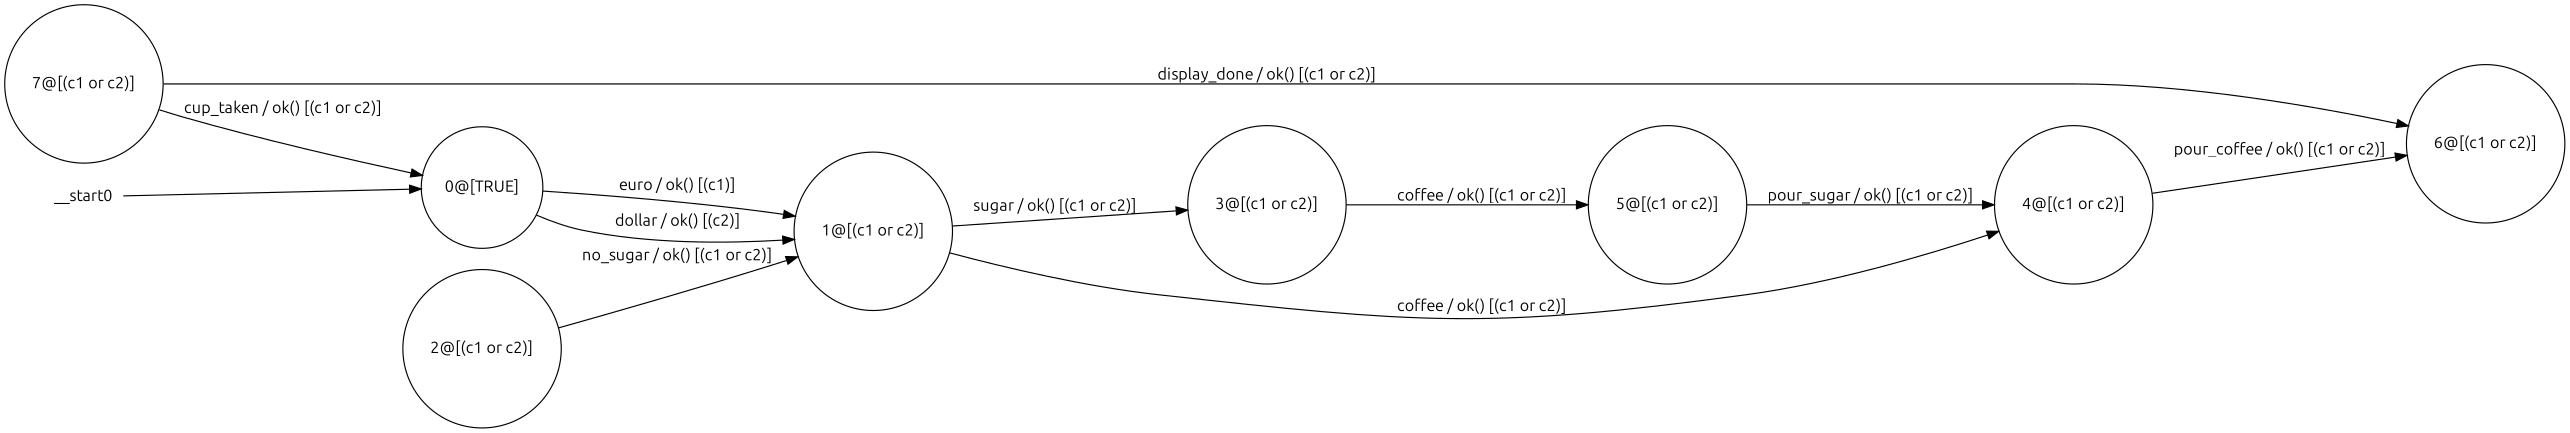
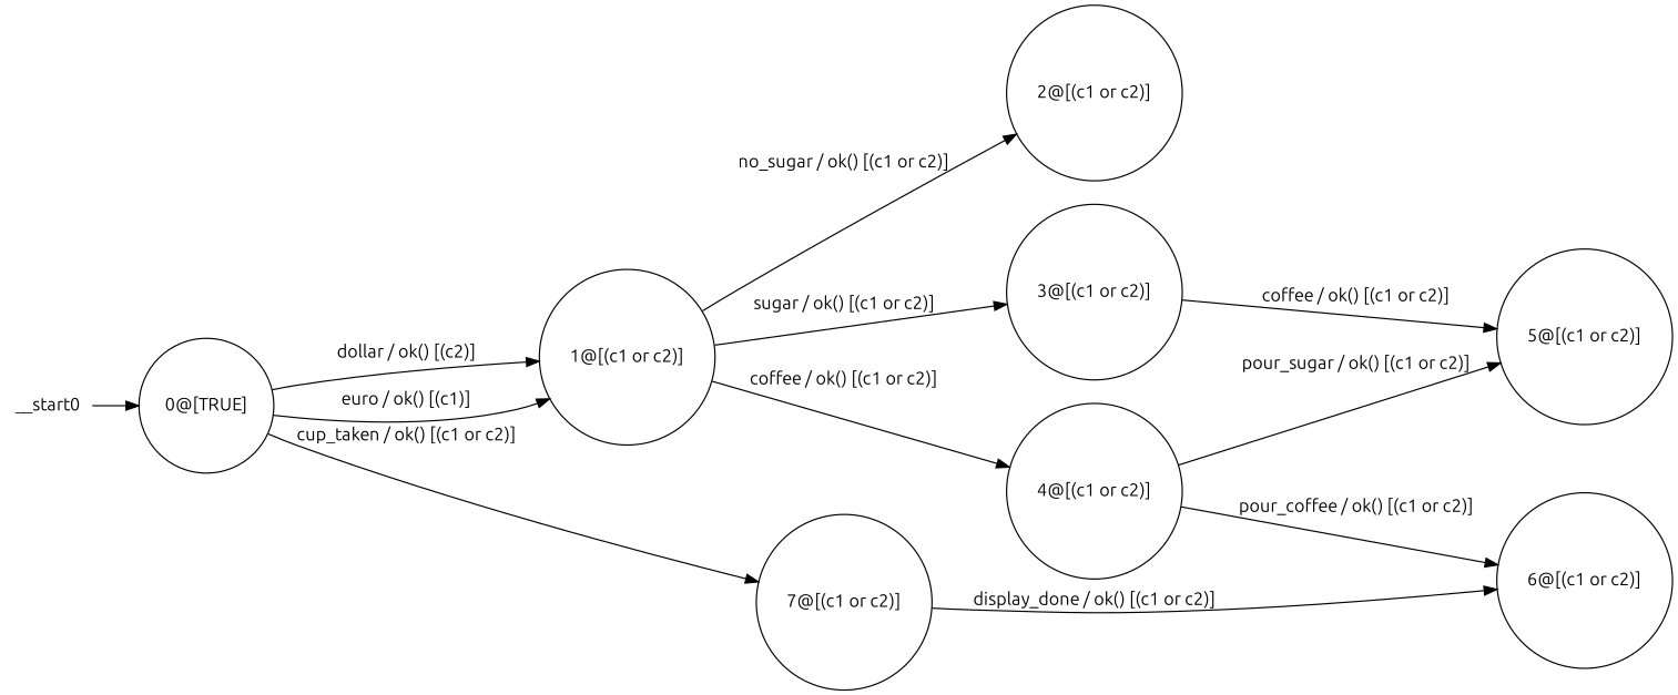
  digraph {
    fontname=Ubuntu
    rankdir=LR
    node [fontname=Ubuntu shape=circle]
    edge [fontname=Ubuntu lblstyle="above, sloped"]
    n1 [label="0@[TRUE]"]
    n2 [label="1@[(c1 or c2)]"]
    n3 [label="2@[(c1 or c2)]"]
    n4 [label="3@[(c1 or c2)]"]
    n5 [label="4@[(c1 or c2)]"]
    n6 [label="5@[(c1 or c2)]"]
    n7 [label="6@[(c1 or c2)]"]
    n8 [label="7@[(c1 or c2)]"]
    __start0 [height=0 shape=none width=0]
    n1 -> n2 [label="dollar / ok() [(c2)]"]
    n1 -> n2 [label="euro / ok() [(c1)]"]
-   n3 -> n2 [label="no_sugar / ok() [(c1 or c2)]"]
+   n2 -> n3 [label="no_sugar / ok() [(c1 or c2)]"]
    n2 -> n4 [label="sugar / ok() [(c1 or c2)]"]
    n2 -> n5 [label="coffee / ok() [(c1 or c2)]"]
    n4 -> n6 [label="coffee / ok() [(c1 or c2)]"]
    n5 -> n7 [label="pour_coffee / ok() [(c1 or c2)]"]
-   n6 -> n5 [label="pour_sugar / ok() [(c1 or c2)]"]
-   n8 -> n1 [label="cup_taken / ok() [(c1 or c2)]"]
+   n5 -> n6 [label="pour_sugar / ok() [(c1 or c2)]"]
+   n1 -> n8 [label="cup_taken / ok() [(c1 or c2)]"]
    n8 -> n7 [label="display_done / ok() [(c1 or c2)]"]
    __start0 -> n1
  }
